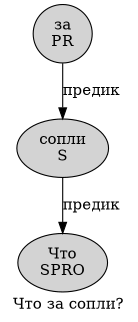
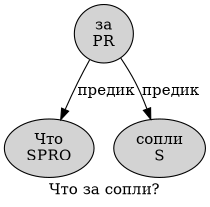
  digraph {
    label="Что за сопли?"
    node [fillcolor=lightgray penwidth=1 shape=ellipse style=filled]
    n1 [label="Что\nSPRO"]
    n2 [label="за\nPR"]
    n3 [label="сопли\nS"]
-   n3 -> n1 [label="предик"]
+   n2 -> n1 [label="предик"]
    n2 -> n3 [label="предик"]
  }
